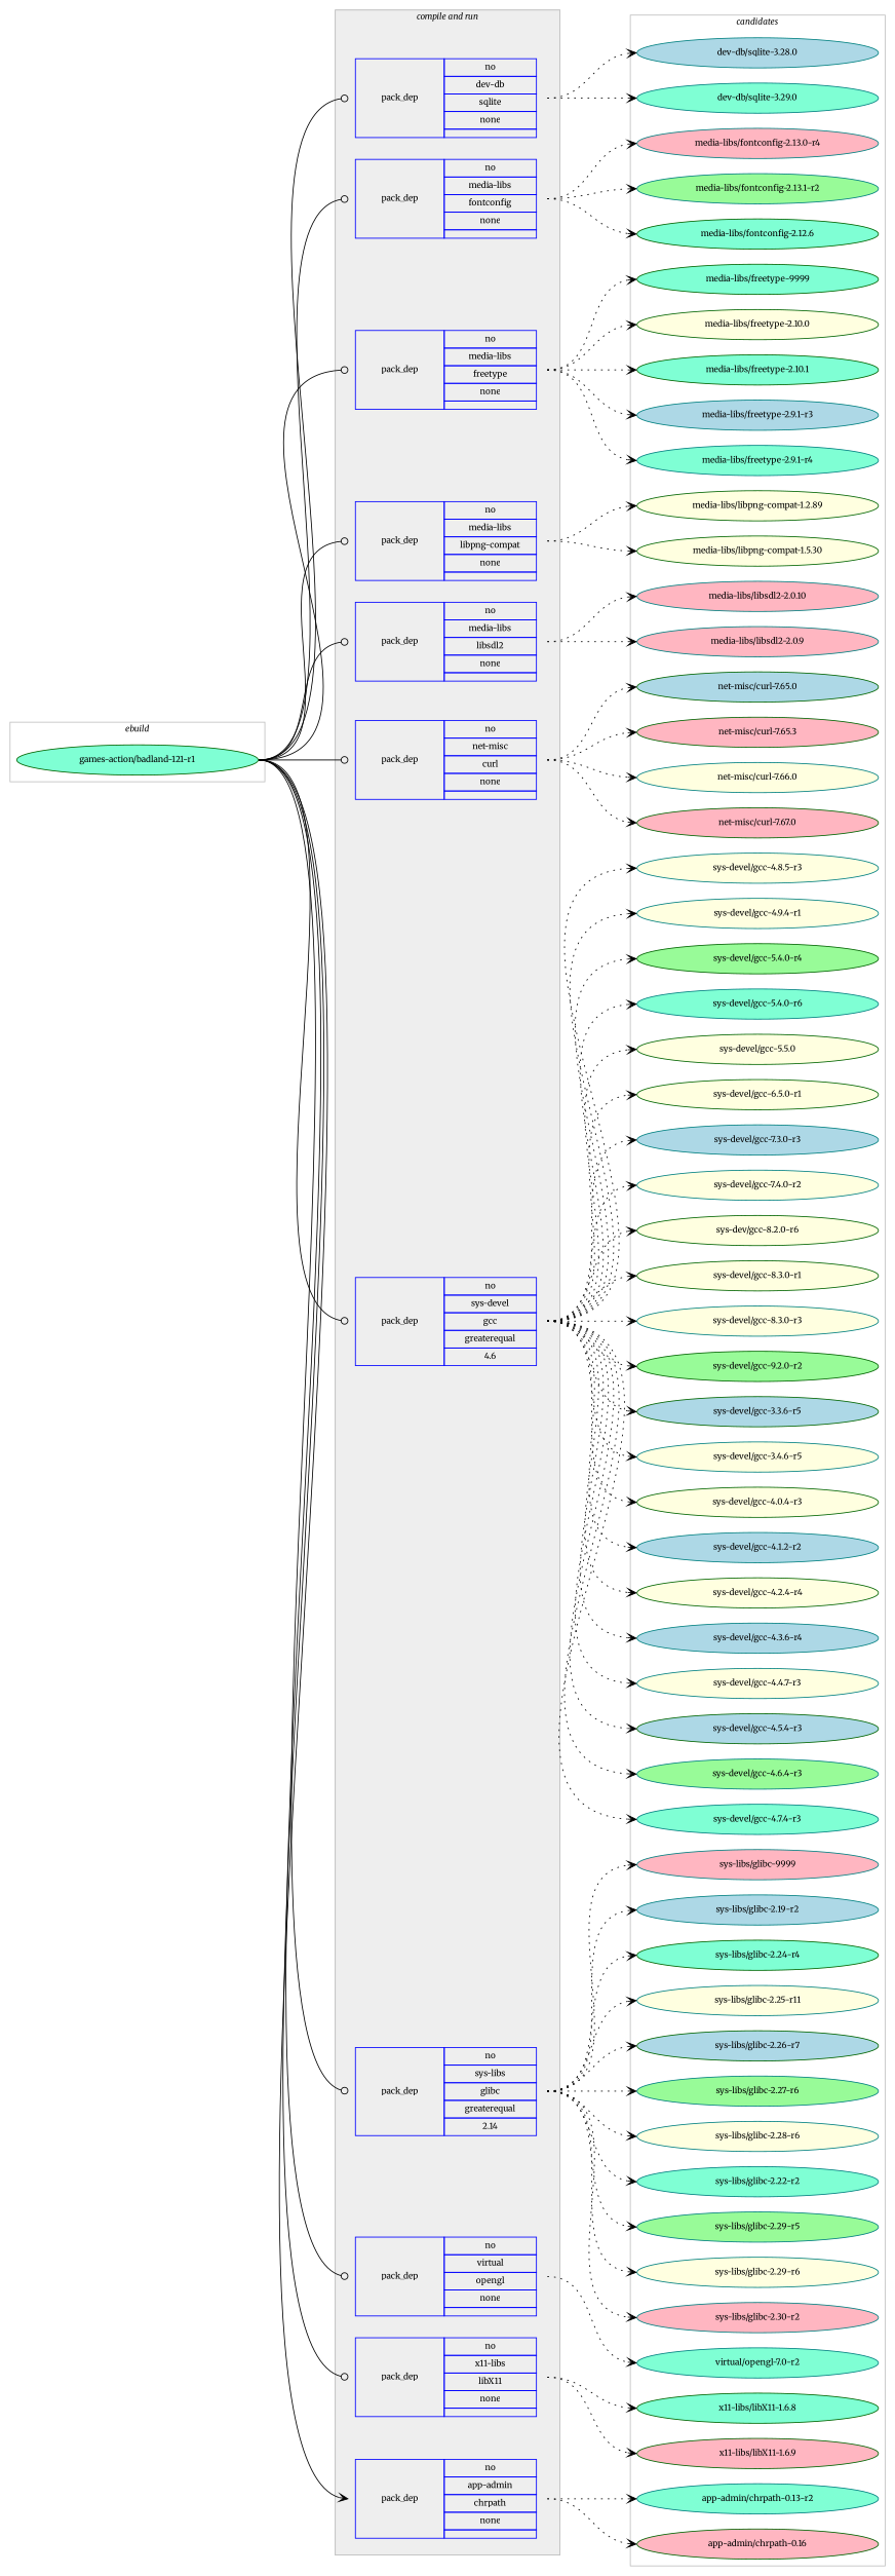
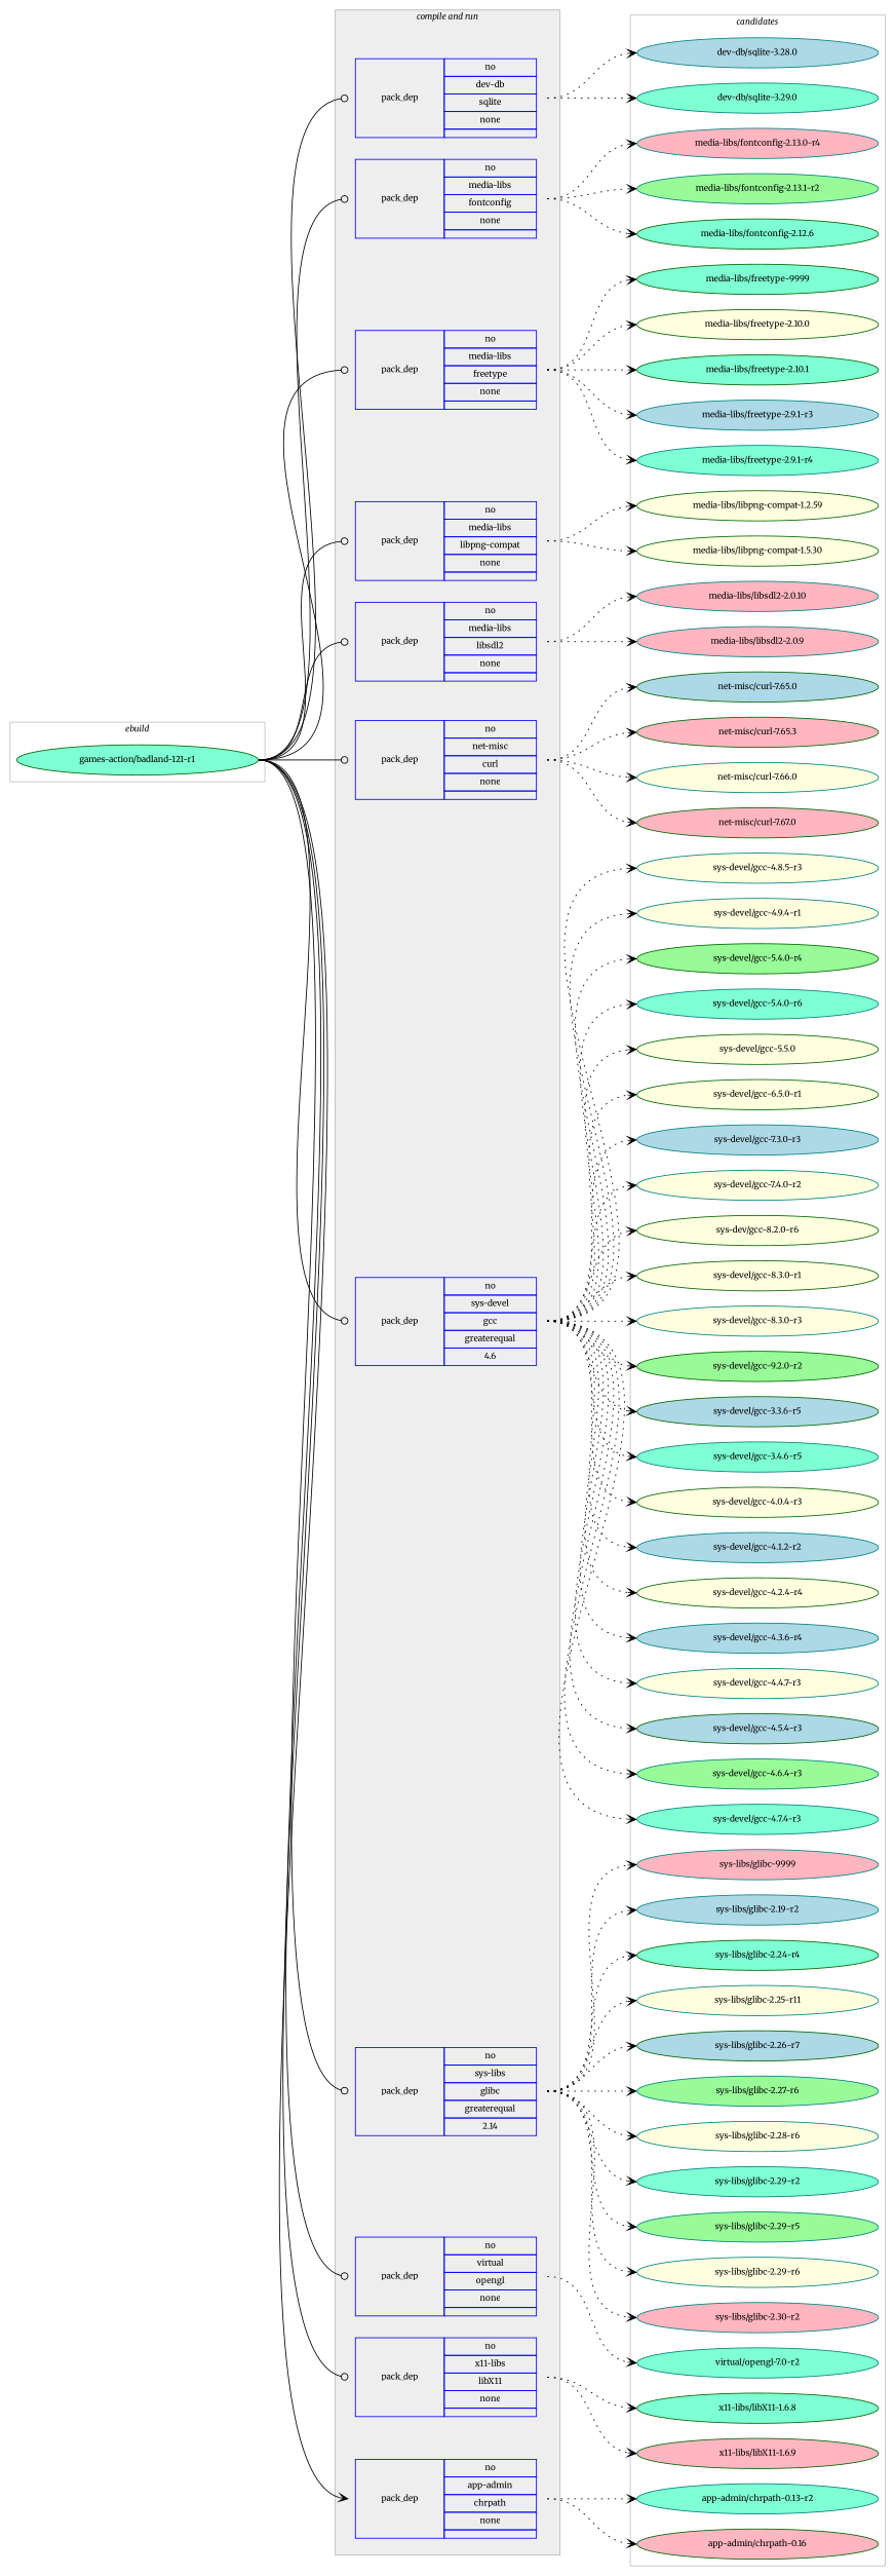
  digraph {
    compound=true
    concentrate=true
    fontname=Merriweather
    fontsize=10
    newrank=true
    rankdir=LR
    ranksep=1.5
    node [color=teal fillcolor=lightyellow fontname=Merriweather fontsize=10 style=filled]
    edge [arrowhead=vee fontname=Merriweather headport=w style=dotted tailport=e weight=100]
    n1 [color=darkgreen fillcolor=aquamarine label="games-action/badland-121-r1" width=4]
    n2 [color=blue label=<<TABLE BORDER="0" CELLBORDER="1" CELLSPACING="0" CELLPADDING="4" WIDTH="220"><TR><TD ROWSPAN="6" CELLPADDING="30">pack_dep</TD></TR><TR><TD WIDTH="110">no</TD></TR><TR><TD>app-admin</TD></TR><TR><TD>chrpath</TD></TR><TR><TD>none</TD></TR><TR><TD></TD></TR></TABLE>> shape=none fillcolor="" style=""]
    n3 [color=blue label=<<TABLE BORDER="0" CELLBORDER="1" CELLSPACING="0" CELLPADDING="4" WIDTH="220"><TR><TD ROWSPAN="6" CELLPADDING="30">pack_dep</TD></TR><TR><TD WIDTH="110">no</TD></TR><TR><TD>dev-db</TD></TR><TR><TD>sqlite</TD></TR><TR><TD>none</TD></TR><TR><TD></TD></TR></TABLE>> shape=none fillcolor="" style=""]
    n4 [color=blue label=<<TABLE BORDER="0" CELLBORDER="1" CELLSPACING="0" CELLPADDING="4" WIDTH="220"><TR><TD ROWSPAN="6" CELLPADDING="30">pack_dep</TD></TR><TR><TD WIDTH="110">no</TD></TR><TR><TD>media-libs</TD></TR><TR><TD>fontconfig</TD></TR><TR><TD>none</TD></TR><TR><TD></TD></TR></TABLE>> shape=none fillcolor="" style=""]
    n5 [color=blue label=<<TABLE BORDER="0" CELLBORDER="1" CELLSPACING="0" CELLPADDING="4" WIDTH="220"><TR><TD ROWSPAN="6" CELLPADDING="30">pack_dep</TD></TR><TR><TD WIDTH="110">no</TD></TR><TR><TD>media-libs</TD></TR><TR><TD>freetype</TD></TR><TR><TD>none</TD></TR><TR><TD></TD></TR></TABLE>> shape=none fillcolor="" style=""]
    n6 [color=blue label=<<TABLE BORDER="0" CELLBORDER="1" CELLSPACING="0" CELLPADDING="4" WIDTH="220"><TR><TD ROWSPAN="6" CELLPADDING="30">pack_dep</TD></TR><TR><TD WIDTH="110">no</TD></TR><TR><TD>media-libs</TD></TR><TR><TD>libpng-compat</TD></TR><TR><TD>none</TD></TR><TR><TD></TD></TR></TABLE>> shape=none fillcolor="" style=""]
    n7 [color=blue label=<<TABLE BORDER="0" CELLBORDER="1" CELLSPACING="0" CELLPADDING="4" WIDTH="220"><TR><TD ROWSPAN="6" CELLPADDING="30">pack_dep</TD></TR><TR><TD WIDTH="110">no</TD></TR><TR><TD>media-libs</TD></TR><TR><TD>libsdl2</TD></TR><TR><TD>none</TD></TR><TR><TD></TD></TR></TABLE>> shape=none fillcolor="" style=""]
    n8 [color=blue label=<<TABLE BORDER="0" CELLBORDER="1" CELLSPACING="0" CELLPADDING="4" WIDTH="220"><TR><TD ROWSPAN="6" CELLPADDING="30">pack_dep</TD></TR><TR><TD WIDTH="110">no</TD></TR><TR><TD>net-misc</TD></TR><TR><TD>curl</TD></TR><TR><TD>none</TD></TR><TR><TD></TD></TR></TABLE>> shape=none fillcolor="" style=""]
    n9 [color=blue label=<<TABLE BORDER="0" CELLBORDER="1" CELLSPACING="0" CELLPADDING="4" WIDTH="220"><TR><TD ROWSPAN="6" CELLPADDING="30">pack_dep</TD></TR><TR><TD WIDTH="110">no</TD></TR><TR><TD>sys-devel</TD></TR><TR><TD>gcc</TD></TR><TR><TD>greaterequal</TD></TR><TR><TD>4.6</TD></TR></TABLE>> shape=none fillcolor="" style=""]
    n10 [color=blue label=<<TABLE BORDER="0" CELLBORDER="1" CELLSPACING="0" CELLPADDING="4" WIDTH="220"><TR><TD ROWSPAN="6" CELLPADDING="30">pack_dep</TD></TR><TR><TD WIDTH="110">no</TD></TR><TR><TD>sys-libs</TD></TR><TR><TD>glibc</TD></TR><TR><TD>greaterequal</TD></TR><TR><TD>2.14</TD></TR></TABLE>> shape=none fillcolor="" style=""]
    n11 [color=blue label=<<TABLE BORDER="0" CELLBORDER="1" CELLSPACING="0" CELLPADDING="4" WIDTH="220"><TR><TD ROWSPAN="6" CELLPADDING="30">pack_dep</TD></TR><TR><TD WIDTH="110">no</TD></TR><TR><TD>virtual</TD></TR><TR><TD>opengl</TD></TR><TR><TD>none</TD></TR><TR><TD></TD></TR></TABLE>> shape=none fillcolor="" style=""]
    n12 [color=blue label=<<TABLE BORDER="0" CELLBORDER="1" CELLSPACING="0" CELLPADDING="4" WIDTH="220"><TR><TD ROWSPAN="6" CELLPADDING="30">pack_dep</TD></TR><TR><TD WIDTH="110">no</TD></TR><TR><TD>x11-libs</TD></TR><TR><TD>libX11</TD></TR><TR><TD>none</TD></TR><TR><TD></TD></TR></TABLE>> shape=none fillcolor="" style=""]
    n13 [fillcolor=aquamarine label="app-admin/chrpath-0.13-r2" width=4]
    n14 [color=darkgreen fillcolor=lightpink label="app-admin/chrpath-0.16" width=4]
    n15 [fillcolor=lightblue label="dev-db/sqlite-3.28.0" width=4]
    n16 [fillcolor=aquamarine label="dev-db/sqlite-3.29.0" width=4]
    n17 [color=darkgreen fillcolor=aquamarine label="media-libs/fontconfig-2.12.6" width=4]
    n18 [fillcolor=lightpink label="media-libs/fontconfig-2.13.0-r4" width=4]
    n19 [fillcolor=palegreen label="media-libs/fontconfig-2.13.1-r2" width=4]
    n20 [color=darkgreen label="media-libs/freetype-2.10.0" width=4]
    n21 [color=darkgreen fillcolor=aquamarine label="media-libs/freetype-2.10.1" width=4]
    n22 [fillcolor=lightblue label="media-libs/freetype-2.9.1-r3" width=4]
    n23 [fillcolor=aquamarine label="media-libs/freetype-2.9.1-r4" width=4]
    n24 [color=darkgreen fillcolor=aquamarine label="media-libs/freetype-9999" width=4]
-   n25 [color=darkgreen label="media-libs/libpng-compat-1.2.89" width=4]
+   n25 [color=darkgreen label="media-libs/libpng-compat-1.2.59" width=4]
    n26 [color=darkgreen label="media-libs/libpng-compat-1.5.30" width=4]
    n27 [fillcolor=lightpink label="media-libs/libsdl2-2.0.10" width=4]
    n28 [fillcolor=lightpink label="media-libs/libsdl2-2.0.9" width=4]
    n29 [color=darkgreen fillcolor=lightblue label="net-misc/curl-7.65.0" width=4]
    n30 [color=darkgreen fillcolor=lightpink label="net-misc/curl-7.65.3" width=4]
    n31 [label="net-misc/curl-7.66.0" width=4]
    n32 [color=darkgreen fillcolor=lightpink label="net-misc/curl-7.67.0" width=4]
    n33 [color=darkgreen fillcolor=lightblue label="sys-devel/gcc-3.3.6-r5" width=4]
-   n34 [label="sys-devel/gcc-3.4.6-r5" width=4]
+   n34 [fillcolor=aquamarine label="sys-devel/gcc-3.4.6-r5" width=4]
    n35 [color=darkgreen label="sys-devel/gcc-4.0.4-r3" width=4]
    n36 [fillcolor=lightblue label="sys-devel/gcc-4.1.2-r2" width=4]
    n37 [color=darkgreen label="sys-devel/gcc-4.2.4-r4" width=4]
    n38 [fillcolor=lightblue label="sys-devel/gcc-4.3.6-r4" width=4]
    n39 [label="sys-devel/gcc-4.4.7-r3" width=4]
    n40 [color=darkgreen fillcolor=lightblue label="sys-devel/gcc-4.5.4-r3" width=4]
    n41 [fillcolor=palegreen label="sys-devel/gcc-4.6.4-r3" width=4]
    n42 [fillcolor=aquamarine label="sys-devel/gcc-4.7.4-r3" width=4]
    n43 [label="sys-devel/gcc-4.8.5-r3" width=4]
    n44 [label="sys-devel/gcc-4.9.4-r1" width=4]
    n45 [color=darkgreen fillcolor=palegreen label="sys-devel/gcc-5.4.0-r4" width=4]
    n46 [fillcolor=aquamarine label="sys-devel/gcc-5.4.0-r6" width=4]
    n47 [color=darkgreen label="sys-devel/gcc-5.5.0" width=4]
    n48 [color=darkgreen label="sys-devel/gcc-6.5.0-r1" width=4]
    n49 [fillcolor=lightblue label="sys-devel/gcc-7.3.0-r3" width=4]
    n50 [label="sys-devel/gcc-7.4.0-r2" width=4]
    n51 [color=darkgreen label="sys-dev/gcc-8.2.0-r6" width=4]
    n52 [color=darkgreen label="sys-devel/gcc-8.3.0-r1" width=4]
    n53 [label="sys-devel/gcc-8.3.0-r3" width=4]
    n54 [color=darkgreen fillcolor=palegreen label="sys-devel/gcc-9.2.0-r2" width=4]
    n55 [fillcolor=lightblue label="sys-libs/glibc-2.19-r2" width=4]
    n56 [color=darkgreen fillcolor=aquamarine label="sys-libs/glibc-2.24-r4" width=4]
    n57 [label="sys-libs/glibc-2.25-r11" width=4]
    n58 [color=darkgreen fillcolor=lightblue label="sys-libs/glibc-2.26-r7" width=4]
    n59 [fillcolor=palegreen label="sys-libs/glibc-2.27-r6" width=4]
    n60 [label="sys-libs/glibc-2.28-r6" width=4]
-   n61 [fillcolor=aquamarine label="sys-libs/glibc-2.22-r2" width=4]
+   n61 [fillcolor=aquamarine label="sys-libs/glibc-2.29-r2" width=4]
    n62 [fillcolor=palegreen label="sys-libs/glibc-2.29-r5" width=4]
    n63 [label="sys-libs/glibc-2.29-r6" width=4]
    n64 [fillcolor=lightpink label="sys-libs/glibc-2.30-r2" width=4]
    n65 [fillcolor=lightpink label="sys-libs/glibc-9999" width=4]
    n66 [fillcolor=aquamarine label="virtual/opengl-7.0-r2" width=4]
    n67 [color=darkgreen fillcolor=aquamarine label="x11-libs/libX11-1.6.8" width=4]
    n68 [color=darkgreen fillcolor=lightpink label="x11-libs/libX11-1.6.9" width=4]
    subgraph cluster_1 {
      color=gray
      label=<<i>ebuild</i>>
      rank=same
      n1
    }
    subgraph cluster_2 {
      color=gray
      label=<<i>dependencies</i>>
      subgraph cluster_3 {
        color=gray
        fillcolor="#eeeeee"
        label=<<i>run</i>>
        style=filled
        subgraph sub_4 {
          color=gray
          fillcolor="#eeeeee"
          label=<<i>run</i>>
          style=filled
          n3
        }
        subgraph sub_5 {
          color=gray
          fillcolor="#eeeeee"
          label=<<i>run</i>>
          style=filled
          n4
        }
        subgraph sub_6 {
          color=gray
          fillcolor="#eeeeee"
          label=<<i>run</i>>
          style=filled
          n5
        }
        subgraph sub_7 {
          color=gray
          fillcolor="#eeeeee"
          label=<<i>run</i>>
          style=filled
          n6
        }
        subgraph sub_8 {
          color=gray
          fillcolor="#eeeeee"
          label=<<i>run</i>>
          style=filled
          n7
        }
        subgraph sub_9 {
          color=gray
          fillcolor="#eeeeee"
          label=<<i>run</i>>
          style=filled
          n8
        }
        subgraph sub_10 {
          color=gray
          fillcolor="#eeeeee"
          label=<<i>run</i>>
          style=filled
          n9
        }
        subgraph sub_11 {
          color=gray
          fillcolor="#eeeeee"
          label=<<i>run</i>>
          style=filled
          n10
        }
        subgraph sub_12 {
          color=gray
          fillcolor="#eeeeee"
          label=<<i>run</i>>
          style=filled
          n11
        }
        subgraph sub_13 {
          color=gray
          fillcolor="#eeeeee"
          label=<<i>run</i>>
          style=filled
          n12
        }
      }
      subgraph cluster_14 {
        color=gray
        fillcolor="#eeeeee"
        label=<<i>compile</i>>
        style=filled
        subgraph sub_15 {
          color=gray
          fillcolor="#eeeeee"
          label=<<i>compile</i>>
          style=filled
          n2
        }
      }
      subgraph cluster_16 {
        color=gray
        fillcolor="#eeeeee"
        label=<<i>compile and run</i>>
        style=filled
      }
    }
    subgraph cluster_17 {
      color=gray
      label=<<i>candidates</i>>
      rank=same
      subgraph sub_18 {
        color=black
        label=<<i>candidates</i>>
        nodesep=1
        rank=same
        n13
        n14
      }
      subgraph sub_19 {
        color=black
        label=<<i>candidates</i>>
        nodesep=1
        rank=same
        n15
        n16
      }
      subgraph sub_20 {
        color=black
        label=<<i>candidates</i>>
        nodesep=1
        rank=same
        n17
        n18
        n19
      }
      subgraph sub_21 {
        color=black
        label=<<i>candidates</i>>
        nodesep=1
        rank=same
        n20
        n21
        n22
        n23
        n24
      }
      subgraph sub_22 {
        color=black
        label=<<i>candidates</i>>
        nodesep=1
        rank=same
        n25
        n26
      }
      subgraph sub_23 {
        color=black
        label=<<i>candidates</i>>
        nodesep=1
        rank=same
        n27
        n28
      }
      subgraph sub_24 {
        color=black
        label=<<i>candidates</i>>
        nodesep=1
        rank=same
        n29
        n30
        n31
        n32
      }
      subgraph sub_25 {
        color=black
        label=<<i>candidates</i>>
        nodesep=1
        rank=same
        n33
        n34
        n35
        n36
        n37
        n38
        n39
        n40
        n41
        n42
        n43
        n44
        n45
        n46
        n47
        n48
        n49
        n50
        n51
        n52
        n53
        n54
      }
      subgraph sub_26 {
        color=black
        label=<<i>candidates</i>>
        nodesep=1
        rank=same
        n55
        n56
        n57
        n58
        n59
        n60
        n61
        n62
        n63
        n64
        n65
      }
      subgraph sub_27 {
        color=black
        label=<<i>candidates</i>>
        nodesep=1
        rank=same
        n66
      }
      subgraph sub_28 {
        color=black
        label=<<i>candidates</i>>
        nodesep=1
        rank=same
        n67
        n68
      }
    }
    n1 -> n2 [style=solid weight=20]
    n1 -> n3 [arrowhead=odot style=solid weight=20]
    n1 -> n4 [arrowhead=odot style=solid weight=20]
    n1 -> n5 [arrowhead=odot style=solid weight=20]
    n1 -> n6 [arrowhead=odot style=solid weight=20]
    n1 -> n7 [arrowhead=odot style=solid weight=20]
    n1 -> n8 [arrowhead=odot style=solid weight=20]
    n1 -> n9 [arrowhead=odot style=solid weight=20]
    n1 -> n10 [arrowhead=odot style=solid weight=20]
    n1 -> n11 [arrowhead=odot style=solid weight=20]
    n1 -> n12 [arrowhead=odot style=solid weight=20]
    n2 -> n13
    n2 -> n14
    n3 -> n15
    n3 -> n16
    n4 -> n17
    n4 -> n18
    n4 -> n19
    n5 -> n20
    n5 -> n21
    n5 -> n22
    n5 -> n23
    n5 -> n24
    n6 -> n25
    n6 -> n26
    n7 -> n27
    n7 -> n28
    n8 -> n29
    n8 -> n30
    n8 -> n31
    n8 -> n32
    n9 -> n33
    n9 -> n34
    n9 -> n35
    n9 -> n36
    n9 -> n37
    n9 -> n38
    n9 -> n39
    n9 -> n40
    n9 -> n41
    n9 -> n42
    n9 -> n43
    n9 -> n44
    n9 -> n45
    n9 -> n46
    n9 -> n47
    n9 -> n48
    n9 -> n49
    n9 -> n50
    n9 -> n51
    n9 -> n52
    n9 -> n53
    n9 -> n54
    n10 -> n55
    n10 -> n56
    n10 -> n57
    n10 -> n58
    n10 -> n59
    n10 -> n60
    n10 -> n61
    n10 -> n62
    n10 -> n63
    n10 -> n64
    n10 -> n65
    n11 -> n66
    n12 -> n67
    n12 -> n68
  }
